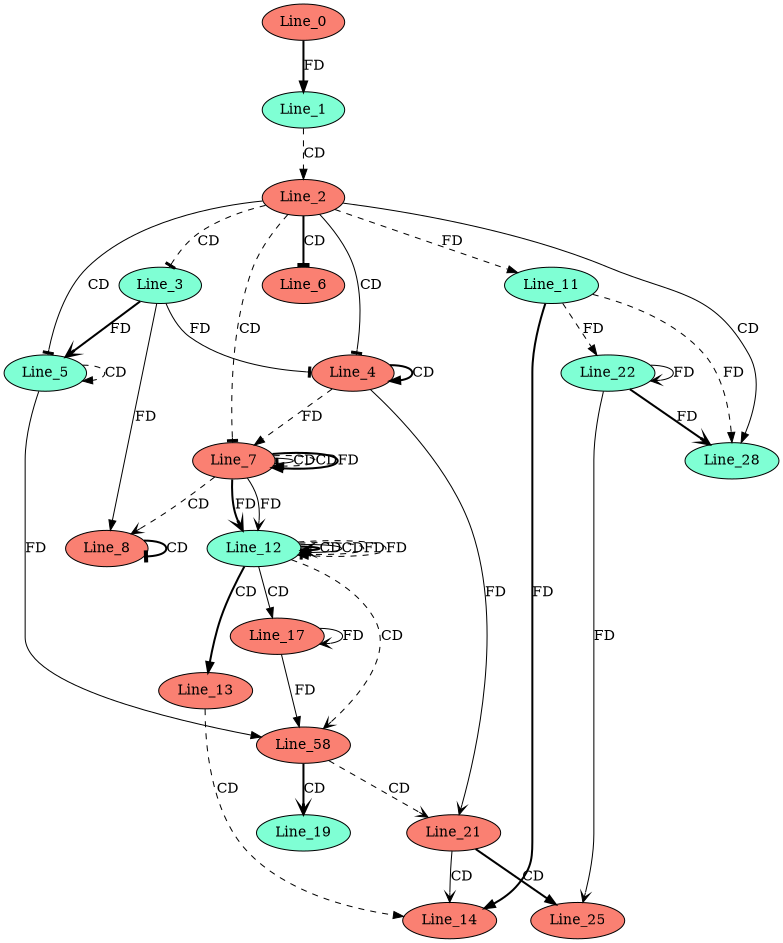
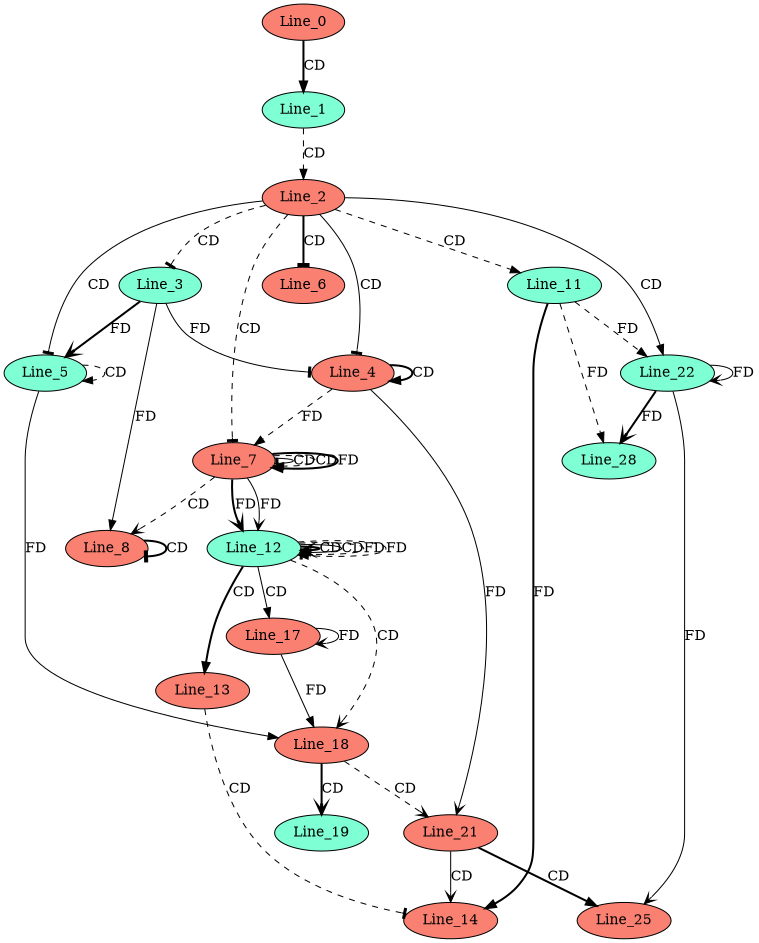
  digraph {
    node [fillcolor=salmon style=filled]
    edge [arrowhead=normal style=solid]
    Line_1 [fillcolor=aquamarine]
    Line_0
    Line_2
    Line_3 [fillcolor=aquamarine]
    Line_4
    Line_5 [fillcolor=aquamarine]
    Line_6
    Line_7
    Line_11 [fillcolor=aquamarine]
    Line_28 [fillcolor=aquamarine]
    Line_8
    Line_21
-   Line_18 [label=Line_58]
+   Line_18
    Line_12 [fillcolor=aquamarine]
    Line_14
    Line_22 [fillcolor=aquamarine]
    Line_25
    Line_19 [fillcolor=aquamarine]
    Line_17
    Line_13
    Line_1 -> Line_2 [label=CD style=dashed]
-   Line_0 -> Line_1 [label=FD style=bold]
+   Line_0 -> Line_1 [label=CD style=bold]
    Line_2 -> Line_3 [arrowhead=tee label=CD style=dashed]
    Line_2 -> Line_4 [arrowhead=tee label=CD]
    Line_2 -> Line_5 [arrowhead=tee label=CD]
    Line_2 -> Line_6 [arrowhead=tee label=CD style=bold]
    Line_2 -> Line_7 [arrowhead=tee label=CD style=dashed]
-   Line_2 -> Line_11 [label=FD style=dashed]
-   Line_2 -> Line_28 [label=CD]
+   Line_2 -> Line_11 [label=CD style=dashed]
+   Line_2 -> Line_22 [label=CD]
    Line_3 -> Line_4 [arrowhead=tee label=FD]
    Line_3 -> Line_5 [arrowhead=vee label=FD style=bold]
    Line_3 -> Line_8 [label=FD]
    Line_4 -> Line_4 [label=CD style=bold]
    Line_4 -> Line_7 [label=FD style=dashed]
    Line_4 -> Line_21 [arrowhead=vee label=FD]
    Line_5 -> Line_5 [label=CD style=dashed]
    Line_5 -> Line_18 [label=FD]
    Line_7 -> Line_7 [arrowhead=tee label=CD]
    Line_7 -> Line_7 [label=CD style=dashed]
    Line_7 -> Line_7 [label=FD style=bold]
    Line_7 -> Line_8 [arrowhead=vee label=CD style=dashed]
    Line_7 -> Line_12 [arrowhead=vee label=FD style=bold]
    Line_7 -> Line_12 [arrowhead=vee label=FD]
    Line_11 -> Line_28 [label=FD style=dashed]
    Line_11 -> Line_14 [label=FD style=bold]
    Line_11 -> Line_22 [label=FD style=dashed]
    Line_8 -> Line_8 [arrowhead=tee label=CD style=bold]
    Line_21 -> Line_14 [arrowhead=vee label=CD]
    Line_21 -> Line_25 [label=CD style=bold]
    Line_18 -> Line_21 [arrowhead=vee label=CD style=dashed]
    Line_18 -> Line_19 [arrowhead=vee label=CD style=bold]
    Line_12 -> Line_18 [arrowhead=vee label=CD style=dashed]
    Line_12 -> Line_12 [arrowhead=vee label=CD style=bold]
    Line_12 -> Line_12 [label=CD]
    Line_12 -> Line_12 [arrowhead=tee label=FD style=dashed]
    Line_12 -> Line_12 [label=FD style=dashed]
    Line_12 -> Line_17 [label=CD]
    Line_12 -> Line_13 [label=CD style=bold]
    Line_22 -> Line_28 [arrowhead=vee label=FD style=bold]
    Line_22 -> Line_22 [arrowhead=vee label=FD]
    Line_22 -> Line_25 [arrowhead=vee label=FD]
    Line_17 -> Line_18 [label=FD]
    Line_17 -> Line_17 [arrowhead=vee label=FD]
-   Line_13 -> Line_14 [label=CD style=dashed]
+   Line_13 -> Line_14 [arrowhead=tee label=CD style=dashed]
  }
